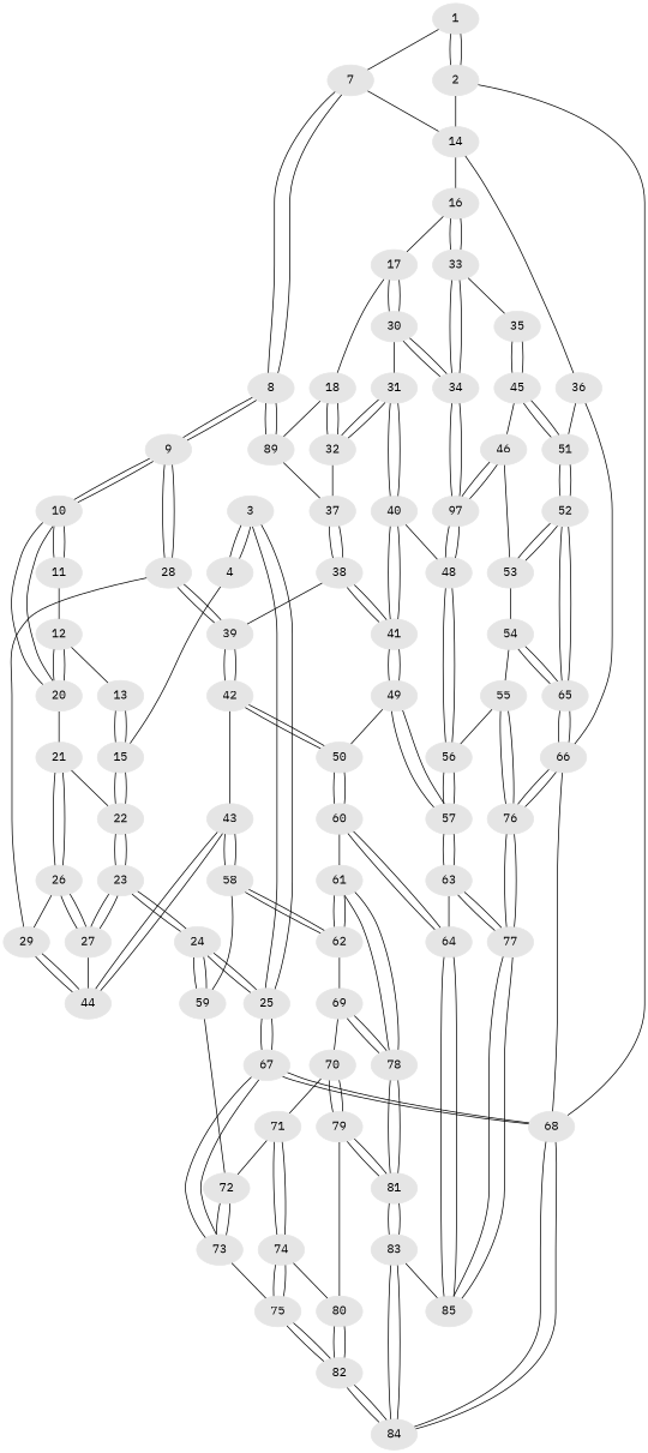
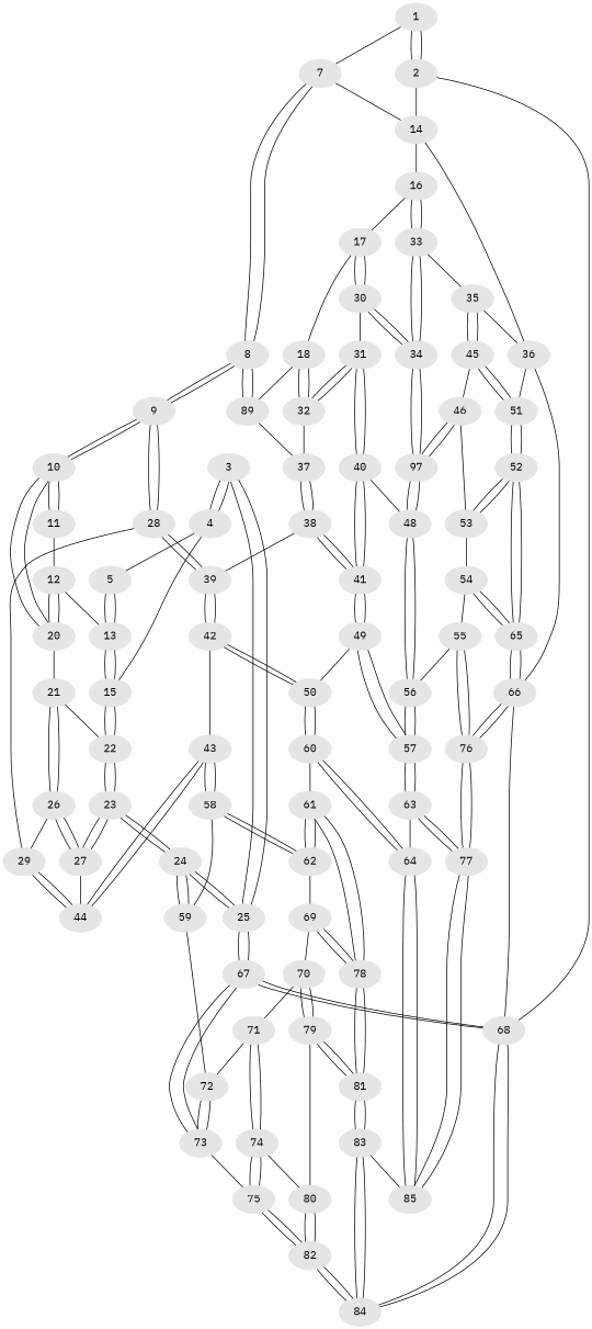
  graph {
    fontname="IBM Plex Mono"
    node [color=gray90 fontname="IBM Plex Mono" style=filled]
    edge [fontname="IBM Plex Mono"]
    1
    2
    7
    14
    68
    8
    3
    4
    25
    16
    36
    84
+   5
    15
    67
    13
    22
    11
    12
    9
    n21 [label=89]
    10
    28
    37
    20
    29
    39
    21
    17
    33
    51
    66
    23
    18
    30
    34
    35
    32
    31
    38
    26
    27
    24
    59
    44
    72
    73
    42
    40
    n50 [label=97]
    41
    48
    45
    46
    52
    76
    49
    43
    50
    56
    57
    58
    60
    62
    53
    54
    63
    61
    64
    65
    55
    77
    69
    78
    85
    81
    70
    75
    71
    79
    74
    80
    82
    83
    1 -- 2
    1 -- 2
    1 -- 7
    2 -- 14
    2 -- 68
    7 -- 14
    7 -- 8
    7 -- 8
    14 -- 16
    14 -- 36
    68 -- 84
    68 -- 84
    8 -- 9
    8 -- 9
    8 -- n21
    8 -- n21
    3 -- 4
    3 -- 4
    3 -- 25
    3 -- 25
+   4 -- 5
    4 -- 15
    25 -- 67
    25 -- 67
    16 -- 17
    16 -- 33
    16 -- 33
    36 -- 51
    36 -- 66
+   5 -- 13
+   5 -- 13
    15 -- 22
    15 -- 22
    67 -- 68
    67 -- 68
    67 -- 73
    67 -- 73
    13 -- 15
    13 -- 15
    22 -- 23
    22 -- 23
    11 -- 12
    12 -- 13
    12 -- 20
    12 -- 20
    9 -- 10
    9 -- 10
    9 -- 28
    9 -- 28
    n21 -- 37
    10 -- 11
    10 -- 11
    10 -- 20
    10 -- 20
    28 -- 29
    28 -- 39
    28 -- 39
    37 -- 38
    37 -- 38
    20 -- 21
    29 -- 44
    29 -- 44
    39 -- 42
    39 -- 42
    21 -- 22
    21 -- 26
    21 -- 26
    17 -- 18
    17 -- 30
    17 -- 30
    33 -- 34
    33 -- 34
    33 -- 35
    51 -- 52
    51 -- 52
    66 -- 68
    66 -- 76
    66 -- 76
    23 -- 27
    23 -- 27
    23 -- 24
    23 -- 24
    18 -- n21
    18 -- 32
    18 -- 32
    30 -- 34
    30 -- 34
    30 -- 31
    34 -- n50
    34 -- n50
+   35 -- 36
    35 -- 45
    35 -- 45
    32 -- 37
    31 -- 32
    31 -- 32
    31 -- 40
    31 -- 40
    38 -- 39
    38 -- 41
    38 -- 41
    26 -- 29
    26 -- 27
    26 -- 27
    27 -- 44
    24 -- 25
    24 -- 25
    24 -- 59
    24 -- 59
    59 -- 72
    72 -- 73
    72 -- 73
    73 -- 75
    42 -- 43
    42 -- 50
    42 -- 50
    40 -- 41
    40 -- 41
    40 -- 48
    n50 -- 48
    n50 -- 48
    41 -- 49
    41 -- 49
    48 -- 56
    48 -- 56
    45 -- 51
    45 -- 51
    45 -- 46
    46 -- n50
    46 -- n50
    46 -- 53
    52 -- 53
    52 -- 53
    52 -- 65
    52 -- 65
    76 -- 77
    76 -- 77
    49 -- 50
    49 -- 57
    49 -- 57
    43 -- 44
    43 -- 44
    43 -- 58
    43 -- 58
    50 -- 60
    50 -- 60
    56 -- 57
    56 -- 57
    57 -- 63
    57 -- 63
    58 -- 59
    58 -- 62
    58 -- 62
    60 -- 61
    60 -- 64
    60 -- 64
    62 -- 69
    53 -- 54
    54 -- 65
    54 -- 65
    54 -- 55
    63 -- 64
    63 -- 77
    63 -- 77
    61 -- 62
    61 -- 62
    61 -- 78
    61 -- 78
    64 -- 85
    64 -- 85
    65 -- 66
    65 -- 66
    55 -- 76
    55 -- 76
    55 -- 56
    77 -- 85
    77 -- 85
    69 -- 78
    69 -- 78
    69 -- 70
    78 -- 81
    78 -- 81
    81 -- 83
    81 -- 83
    70 -- 71
    70 -- 79
    70 -- 79
    75 -- 82
    75 -- 82
    71 -- 72
    71 -- 74
    71 -- 74
    79 -- 81
    79 -- 81
    79 -- 80
    74 -- 75
    74 -- 75
    74 -- 80
    80 -- 82
    80 -- 82
    82 -- 84
    82 -- 84
    83 -- 84
    83 -- 84
    83 -- 85
  }
